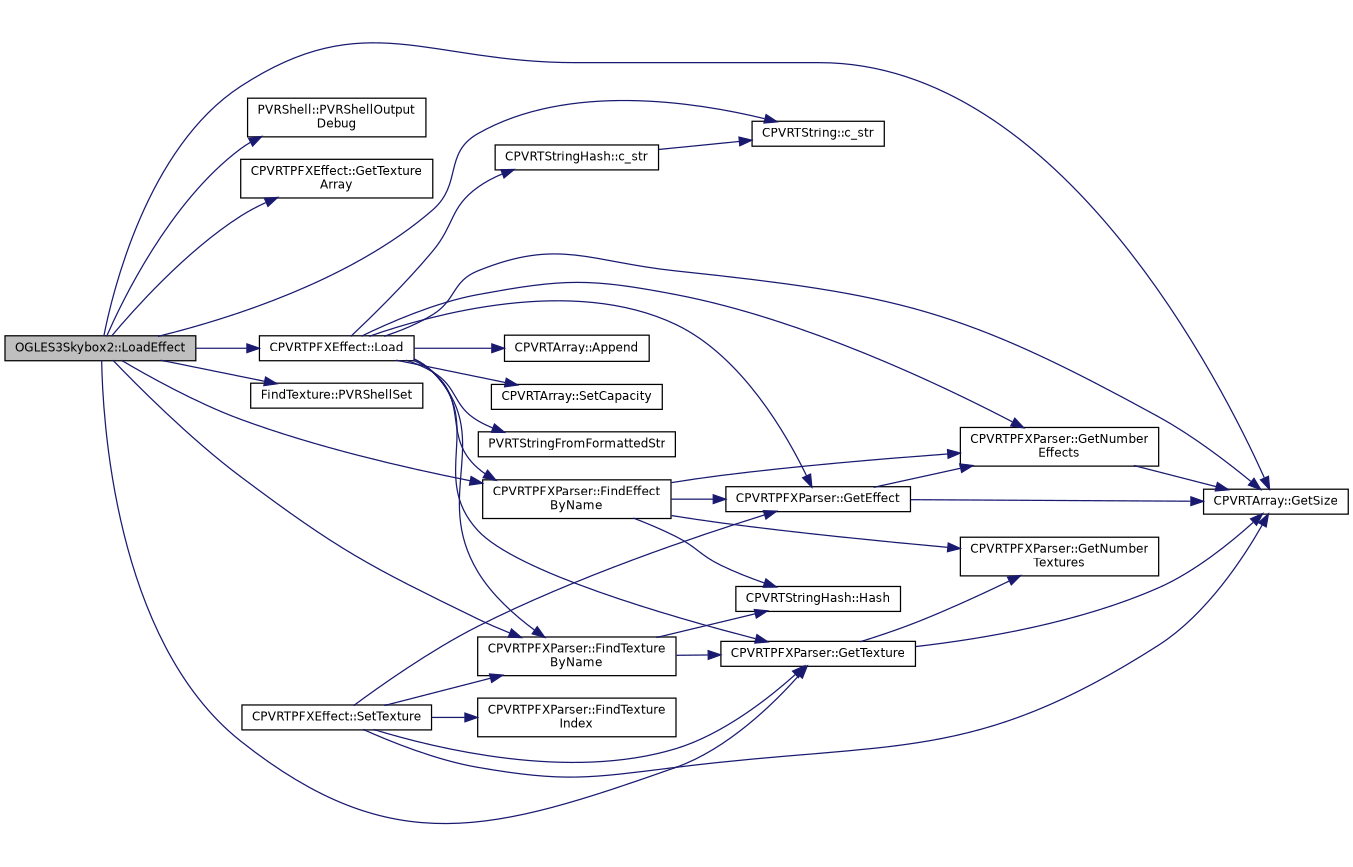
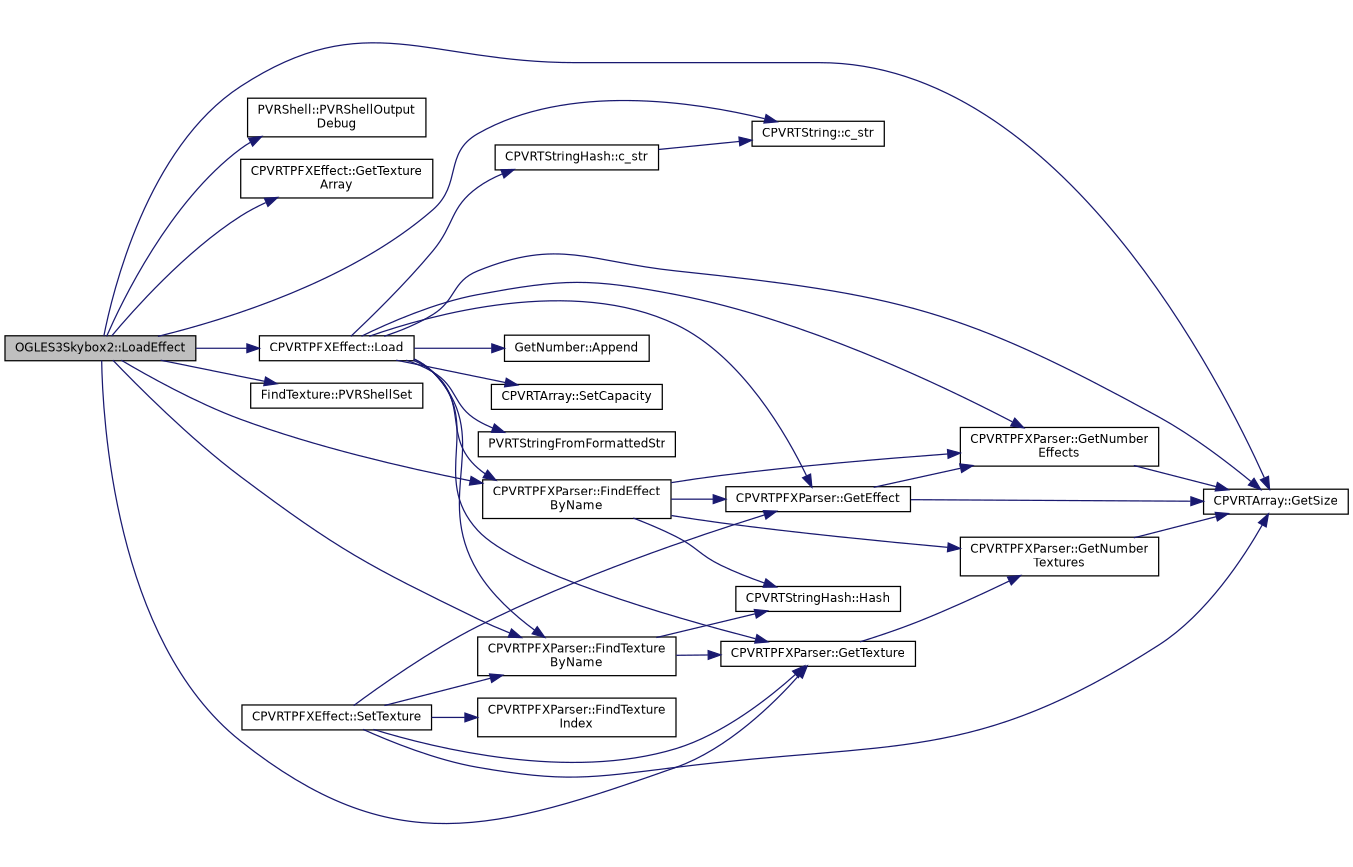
  digraph {
    rankdir=LR
    node [color=black fillcolor=white fontname=Helvetica fontsize=10 shape=record style=filled]
    edge [color=midnightblue fontname=Helvetica fontsize=10 labelfontname=Helvetica labelfontsize=10 style=solid]
    n1 [fillcolor=grey75 fontcolor=black height=0.2 label="OGLES3Skybox2::LoadEffect" width=0.4]
    n2 [height=0.2 label="FindTexture::PVRShellSet" width=0.4]
    n3 [height=0.2 label="CPVRTPFXEffect::Load" width=0.4]
    n4 [height=0.2 label="CPVRTArray::GetSize" width=0.4]
    n5 [height=0.2 label="CPVRTPFXParser::FindTexture\lByName" width=0.4]
    n6 [height=0.2 label="CPVRTPFXParser::GetTexture" width=0.4]
    n7 [height=0.2 label="CPVRTString::c_str" width=0.4]
    n8 [height=0.2 label="PVRShell::PVRShellOutput\lDebug" width=0.4]
    n9 [height=0.2 label="CPVRTPFXEffect::GetTexture\lArray" width=0.4]
    n10 [height=0.2 label="CPVRTPFXParser::FindEffect\lByName" width=0.4]
    n11 [height=0.2 label="CPVRTPFXParser::GetNumber\lEffects" width=0.4]
    n12 [height=0.2 label="CPVRTPFXParser::GetEffect" width=0.4]
    n13 [height=0.2 label="CPVRTArray::SetCapacity" width=0.4]
    n14 [height=0.2 label=PVRTStringFromFormattedStr width=0.4]
    n15 [height=0.2 label="CPVRTStringHash::c_str" width=0.4]
-   n16 [height=0.2 label="CPVRTArray::Append" width=0.4]
+   n16 [height=0.2 label="GetNumber::Append" width=0.4]
    n17 [height=0.2 label="CPVRTStringHash::Hash" width=0.4]
    n18 [height=0.2 label="CPVRTPFXParser::GetNumber\lTextures" width=0.4]
    n19 [height=0.2 label="CPVRTPFXEffect::SetTexture" width=0.4]
    n20 [height=0.2 label="CPVRTPFXParser::FindTexture\lIndex" width=0.4]
    n1 -> n2
    n1 -> n3
    n1 -> n4
    n1 -> n5
    n1 -> n6
    n1 -> n7
    n1 -> n8
    n1 -> n9
    n1 -> n10
    n3 -> n4
    n3 -> n5
    n3 -> n6
    n3 -> n10
    n3 -> n11
    n3 -> n12
    n3 -> n13
    n3 -> n14
    n3 -> n15
    n3 -> n16
    n5 -> n6
    n5 -> n17
    n6 -> n18
    n10 -> n11
    n10 -> n12
    n10 -> n17
    n10 -> n18
    n11 -> n4
    n12 -> n4
    n12 -> n11
    n15 -> n7
-   n6 -> n4
+   n18 -> n4
    n19 -> n4
    n19 -> n5
    n19 -> n6
    n19 -> n12
    n19 -> n20
  }
